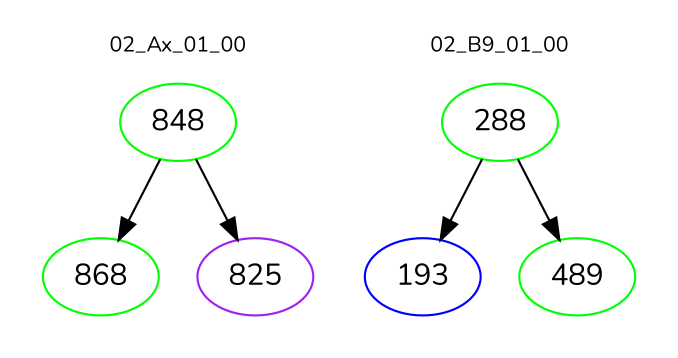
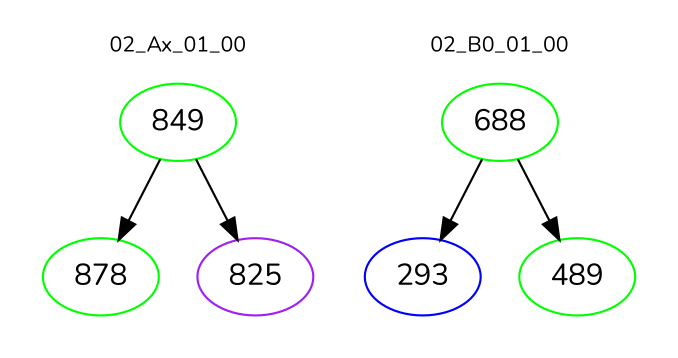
  digraph {
    fontname=Nunito
    node [color=green fontname=Nunito]
    edge [color=black fontname=Nunito]
-   n1 [label=848]
-   n2 [label=868]
+   n1 [label=849]
+   n2 [label=878]
    n3 [color=purple label=825]
-   n4 [label=288]
-   n5 [color=blue label=193]
+   n4 [label=688]
+   n5 [color=blue label=293]
    n6 [label=489]
    subgraph cluster_1 {
      color=white
      fontsize=10
      label="02_Ax_01_00"
      n1
      n2
      n3
    }
    subgraph cluster_2 {
      color=white
      fontsize=10
-     label="02_B9_01_00"
+     label="02_B0_01_00"
      n4
      n5
      n6
    }
    n1 -> n2
    n1 -> n3
    n4 -> n5
    n4 -> n6
  }
